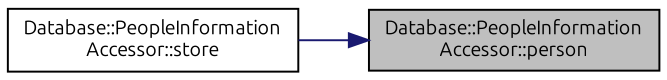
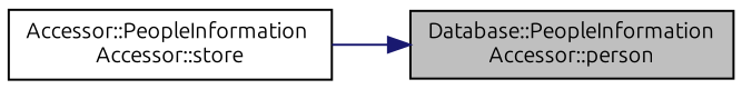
  digraph {
    rankdir=RL
    fontname=Ubuntu
    node [color=black fontname=Ubuntu fontsize=10 shape=record style=filled]
    n1 [fillcolor=grey75 fontcolor=black height=0.2 label="Database::PeopleInformation\lAccessor::person" width=0.4]
-   n2 [fillcolor=white height=0.2 label="Database::PeopleInformation\lAccessor::store" width=0.4]
+   n2 [fillcolor=white height=0.2 label="Accessor::PeopleInformation\lAccessor::store" width=0.4]
    n1 -> n2 [color=midnightblue dir=back fontname=Ubuntu fontsize=10 labelfontname=Helvetica labelfontsize=10 style=solid]
  }
